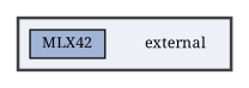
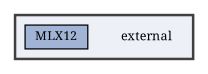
  digraph {
    compound=true
    fontname="Noto Serif"
    node [fontname="Noto Serif" fontsize=10]
    n1 [height=0.2 label=external shape=plaintext width=0.4 color=teal]
-   n2 [color=black fillcolor="#a2b4d6" height=0.2 label=MLX42 shape=box style=filled width=0.4]
+   n2 [color=black fillcolor="#a2b4d6" height=0.2 label=MLX12 shape=box style=filled width=0.4]
    subgraph cluster_1 {
      bgcolor="#edf0f7"
      fontsize=10
      pencolor=grey25
      style="filled,bold"
      n1
      n2
    }
  }
